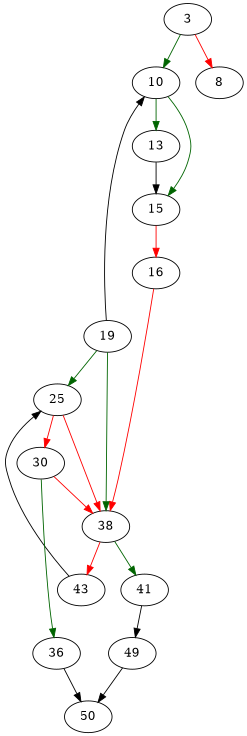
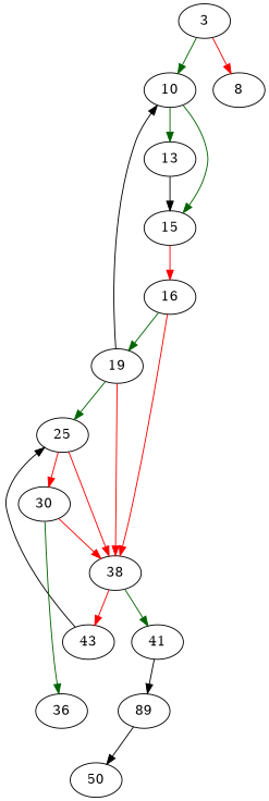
  strict digraph {
    edge [color=red]
    n1 [entry=true label=3]
    10
    8
    15
    13
    16
    19
    38
    25
    n10 [label=41]
    43
    30
-   49
+   49 [label=89]
    36
    50
    n1 -> 10 [color=darkgreen cond=true]
    n1 -> 8 [cond=false]
    10 -> 15 [color=darkgreen cond=true]
    10 -> 13 [color=darkgreen cond=false]
    15 -> 16
    13 -> 15 [color=""]
+   16 -> 19 [color=darkgreen cond=true]
    16 -> 38 [cond=false]
    19 -> 10 [color=""]
-   19 -> 38 [color=darkgreen cond=false]
+   19 -> 38 [cond=false]
    19 -> 25 [color=darkgreen cond=true]
    38 -> n10 [color=darkgreen cond=true]
    38 -> 43 [cond=false]
    25 -> 38 [cond=false]
    25 -> 30 [cond=true]
    n10 -> 49 [color=""]
    43 -> 25 [color=""]
    30 -> 38 [cond=false]
    30 -> 36 [color=darkgreen cond=true]
    49 -> 50 [color=""]
-   36 -> 50 [color=""]
  }
